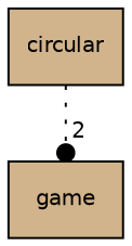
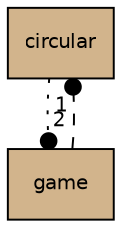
  digraph {
    compound=true
    node [fillcolor=tan fontname=Helvetica fontsize=10 shape=box style=filled]
    edge [labeldistance=1.5 labelfontname=Helvetica labelfontsize=10 arrowhead=dot]
    n1 [label=circular pencolor=black]
    n2 [label=game]
    n1 -> n2 [headlabel=2 style=dotted]
+   n2 -> n1 [headlabel=1 style=dashed]
  }
